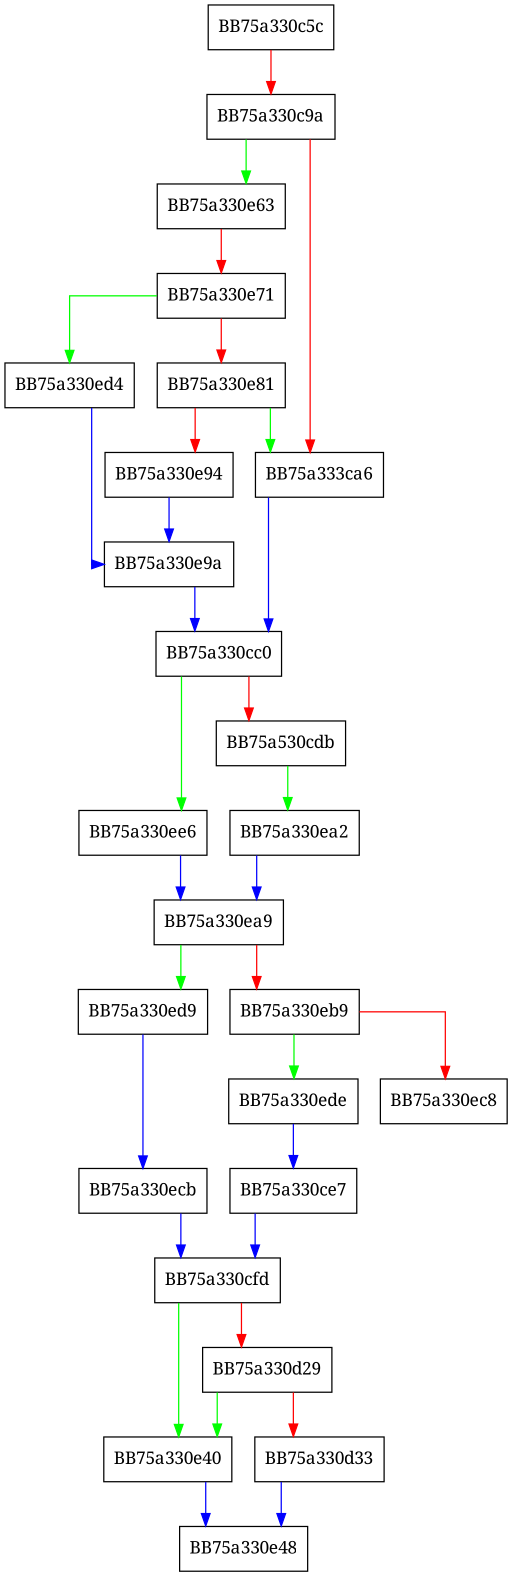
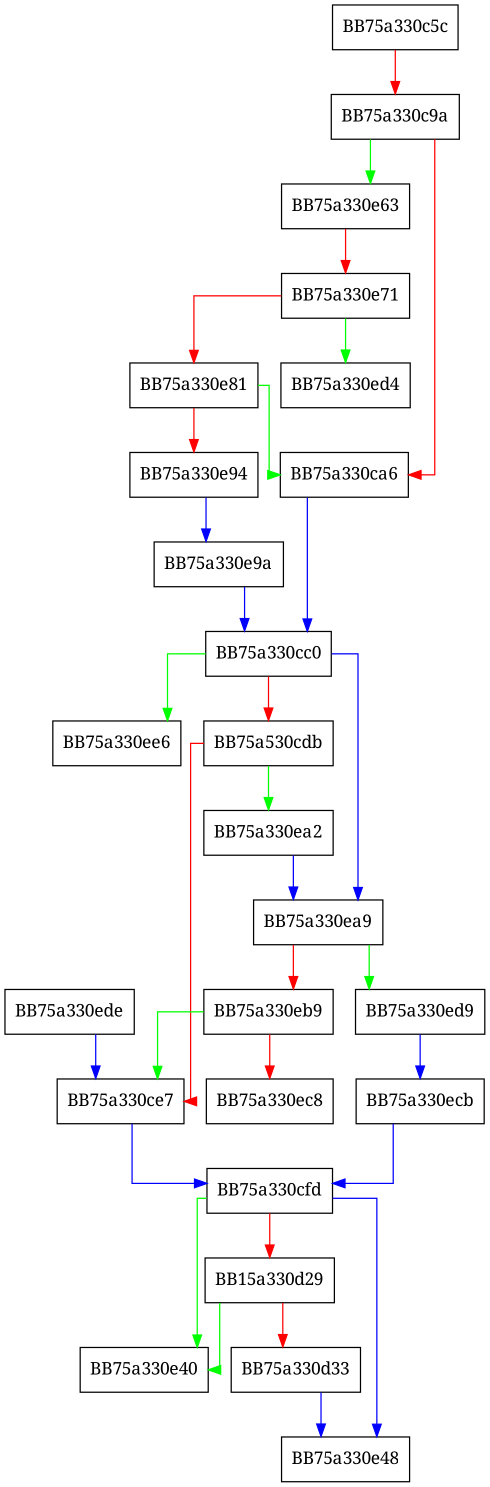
  digraph {
    fontname="Noto Serif"
    splines=ortho
    node [fontname="Noto Serif" shape=box]
    edge [color=blue fontname="Noto Serif"]
    BB75a330c5c
    BB75a330c9a
    BB75a330e71
    BB75a330ed4
    BB75a330e81
    BB75a330e63
-   BB75a330ca6 [label=BB75a333ca6]
+   BB75a330ca6
    BB75a330e9a
    BB75a330e94
    BB75a330cc0
    BB75a330ee6
    n12 [label=BB75a530cdb]
    BB75a330ea9
    BB75a330ea2
    BB75a330ce7
    BB75a330ed9
    BB75a330eb9
    BB75a330cfd
    BB75a330e40
-   BB75a330d29
+   BB75a330d29 [label=BB15a330d29]
    BB75a330e48
    BB75a330d33
    BB75a330ecb
    BB75a330ede
    BB75a330ec8
    BB75a330c5c -> BB75a330c9a [color=red]
    BB75a330c9a -> BB75a330e63 [color=green]
    BB75a330c9a -> BB75a330ca6 [color=red]
    BB75a330e71 -> BB75a330ed4 [color=green]
    BB75a330e71 -> BB75a330e81 [color=red]
-   BB75a330ed4 -> BB75a330e9a
    BB75a330e81 -> BB75a330ca6 [color=green]
    BB75a330e81 -> BB75a330e94 [color=red]
    BB75a330e63 -> BB75a330e71 [color=red]
    BB75a330ca6 -> BB75a330cc0
    BB75a330e9a -> BB75a330cc0
    BB75a330e94 -> BB75a330e9a
    BB75a330cc0 -> BB75a330ee6 [color=green]
    BB75a330cc0 -> n12 [color=red]
-   BB75a330ee6 -> BB75a330ea9
+   BB75a330cc0 -> BB75a330ea9
    n12 -> BB75a330ea2 [color=green]
+   n12 -> BB75a330ce7 [color=red]
    BB75a330ea9 -> BB75a330ed9 [color=green]
    BB75a330ea9 -> BB75a330eb9 [color=red]
    BB75a330ea2 -> BB75a330ea9
    BB75a330ce7 -> BB75a330cfd
    BB75a330ed9 -> BB75a330ecb
-   BB75a330eb9 -> BB75a330ede [color=green]
+   BB75a330eb9 -> BB75a330ce7 [color=green]
    BB75a330eb9 -> BB75a330ec8 [color=red]
    BB75a330cfd -> BB75a330e40 [color=green]
    BB75a330cfd -> BB75a330d29 [color=red]
-   BB75a330e40 -> BB75a330e48
+   BB75a330cfd -> BB75a330e48
    BB75a330d29 -> BB75a330e40 [color=green]
    BB75a330d29 -> BB75a330d33 [color=red]
    BB75a330d33 -> BB75a330e48
    BB75a330ecb -> BB75a330cfd
    BB75a330ede -> BB75a330ce7
  }
